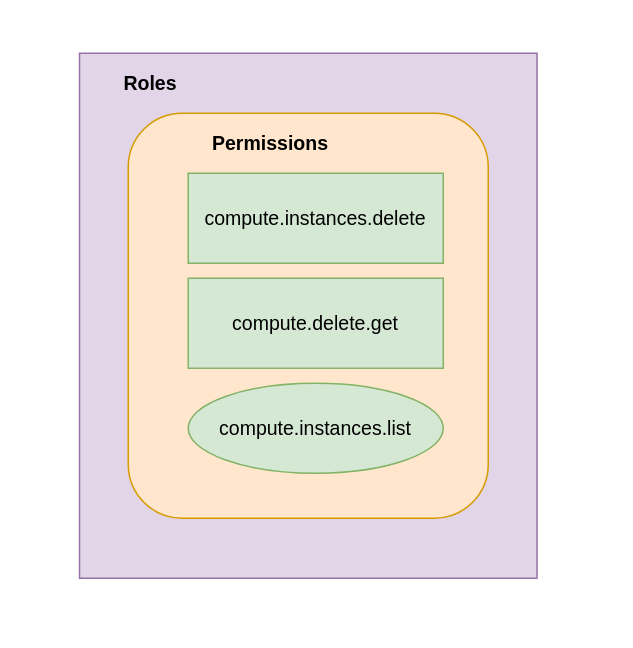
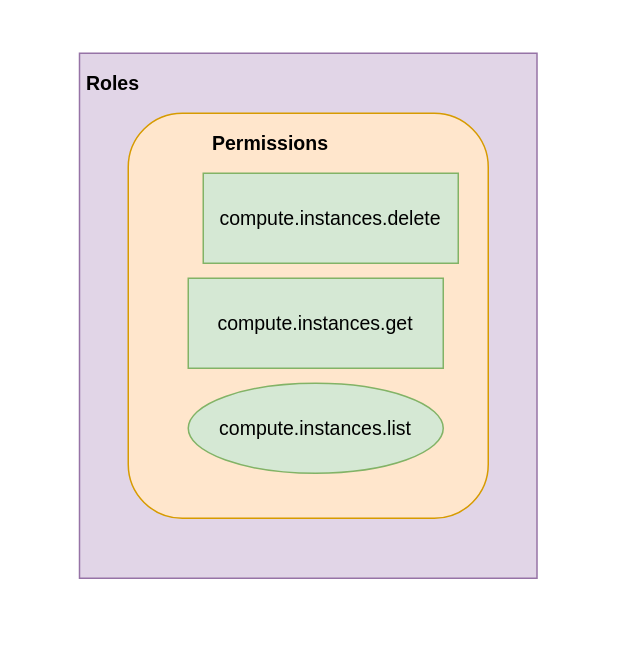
  <mxCell id="0" />
  <mxCell id="1" parent="0" />
  <mxCell id="2" value="" style="rounded=0;whiteSpace=wrap;html=1;strokeColor=#FFFFFF;" parent="1" vertex="1"><mxGeometry x="20" y="20" width="380" height="390" as="geometry" /></mxCell>
  <mxCell id="3" value="" style="rounded=0;whiteSpace=wrap;html=1;strokeColor=#9673a6;fontSize=13;fillColor=#e1d5e7;" parent="1" vertex="1"><mxGeometry x="52.5" y="35" width="305" height="350" as="geometry" /></mxCell>
  <mxCell id="4" value="" style="rounded=1;whiteSpace=wrap;html=1;fontSize=13;strokeColor=#d79b00;fillColor=#ffe6cc;" parent="1" vertex="1"><mxGeometry x="85" y="75" width="240" height="270" as="geometry" /></mxCell>
- <mxCell id="5" value="compute.instances.delete" style="rounded=0;whiteSpace=wrap;html=1;strokeColor=#82b366;fontSize=13;fillColor=#d5e8d4;" parent="1" vertex="1"><mxGeometry x="125" y="115" width="170" height="60" as="geometry" /></mxCell>
- <mxCell id="6" value="compute.delete.get" style="rounded=0;whiteSpace=wrap;html=1;strokeColor=#82b366;fontSize=13;fillColor=#d5e8d4;" parent="1" vertex="1"><mxGeometry x="125" y="185" width="170" height="60" as="geometry" /></mxCell>
+ <mxCell id="5" value="compute.instances.delete" style="rounded=0;whiteSpace=wrap;html=1;strokeColor=#82b366;fontSize=13;fillColor=#d5e8d4;" parent="1" vertex="1"><mxGeometry x="135" y="115" width="170" height="60" as="geometry" /></mxCell>
+ <mxCell id="6" value="compute.instances.get" style="rounded=0;whiteSpace=wrap;html=1;strokeColor=#82b366;fontSize=13;fillColor=#d5e8d4;" parent="1" vertex="1"><mxGeometry x="125" y="185" width="170" height="60" as="geometry" /></mxCell>
  <mxCell id="7" value="compute.instances.list" style="ellipse;whiteSpace=wrap;html=1;strokeColor=#82b366;fontSize=13;fillColor=#d5e8d4;" parent="1" vertex="1"><mxGeometry x="125" y="255" width="170" height="60" as="geometry" /></mxCell>
  <mxCell id="8" value="Permissions" style="text;html=1;strokeColor=none;fillColor=none;align=center;verticalAlign=middle;whiteSpace=wrap;rounded=0;fontSize=13;fontStyle=1" parent="1" vertex="1"><mxGeometry x="160" y="85" width="40" height="20" as="geometry" /></mxCell>
- <mxCell id="9" value="Roles" style="text;html=1;strokeColor=none;fillColor=none;align=center;verticalAlign=middle;whiteSpace=wrap;rounded=0;fontSize=13;fontStyle=1" parent="1" vertex="1"><mxGeometry x="80" y="45" width="40" height="20" as="geometry" /></mxCell>
+ <mxCell id="9" value="Roles" style="text;html=1;strokeColor=none;fillColor=none;align=center;verticalAlign=middle;whiteSpace=wrap;rounded=0;fontSize=13;fontStyle=1" parent="1" vertex="1"><mxGeometry x="55" y="45" width="40" height="20" as="geometry" /></mxCell>
